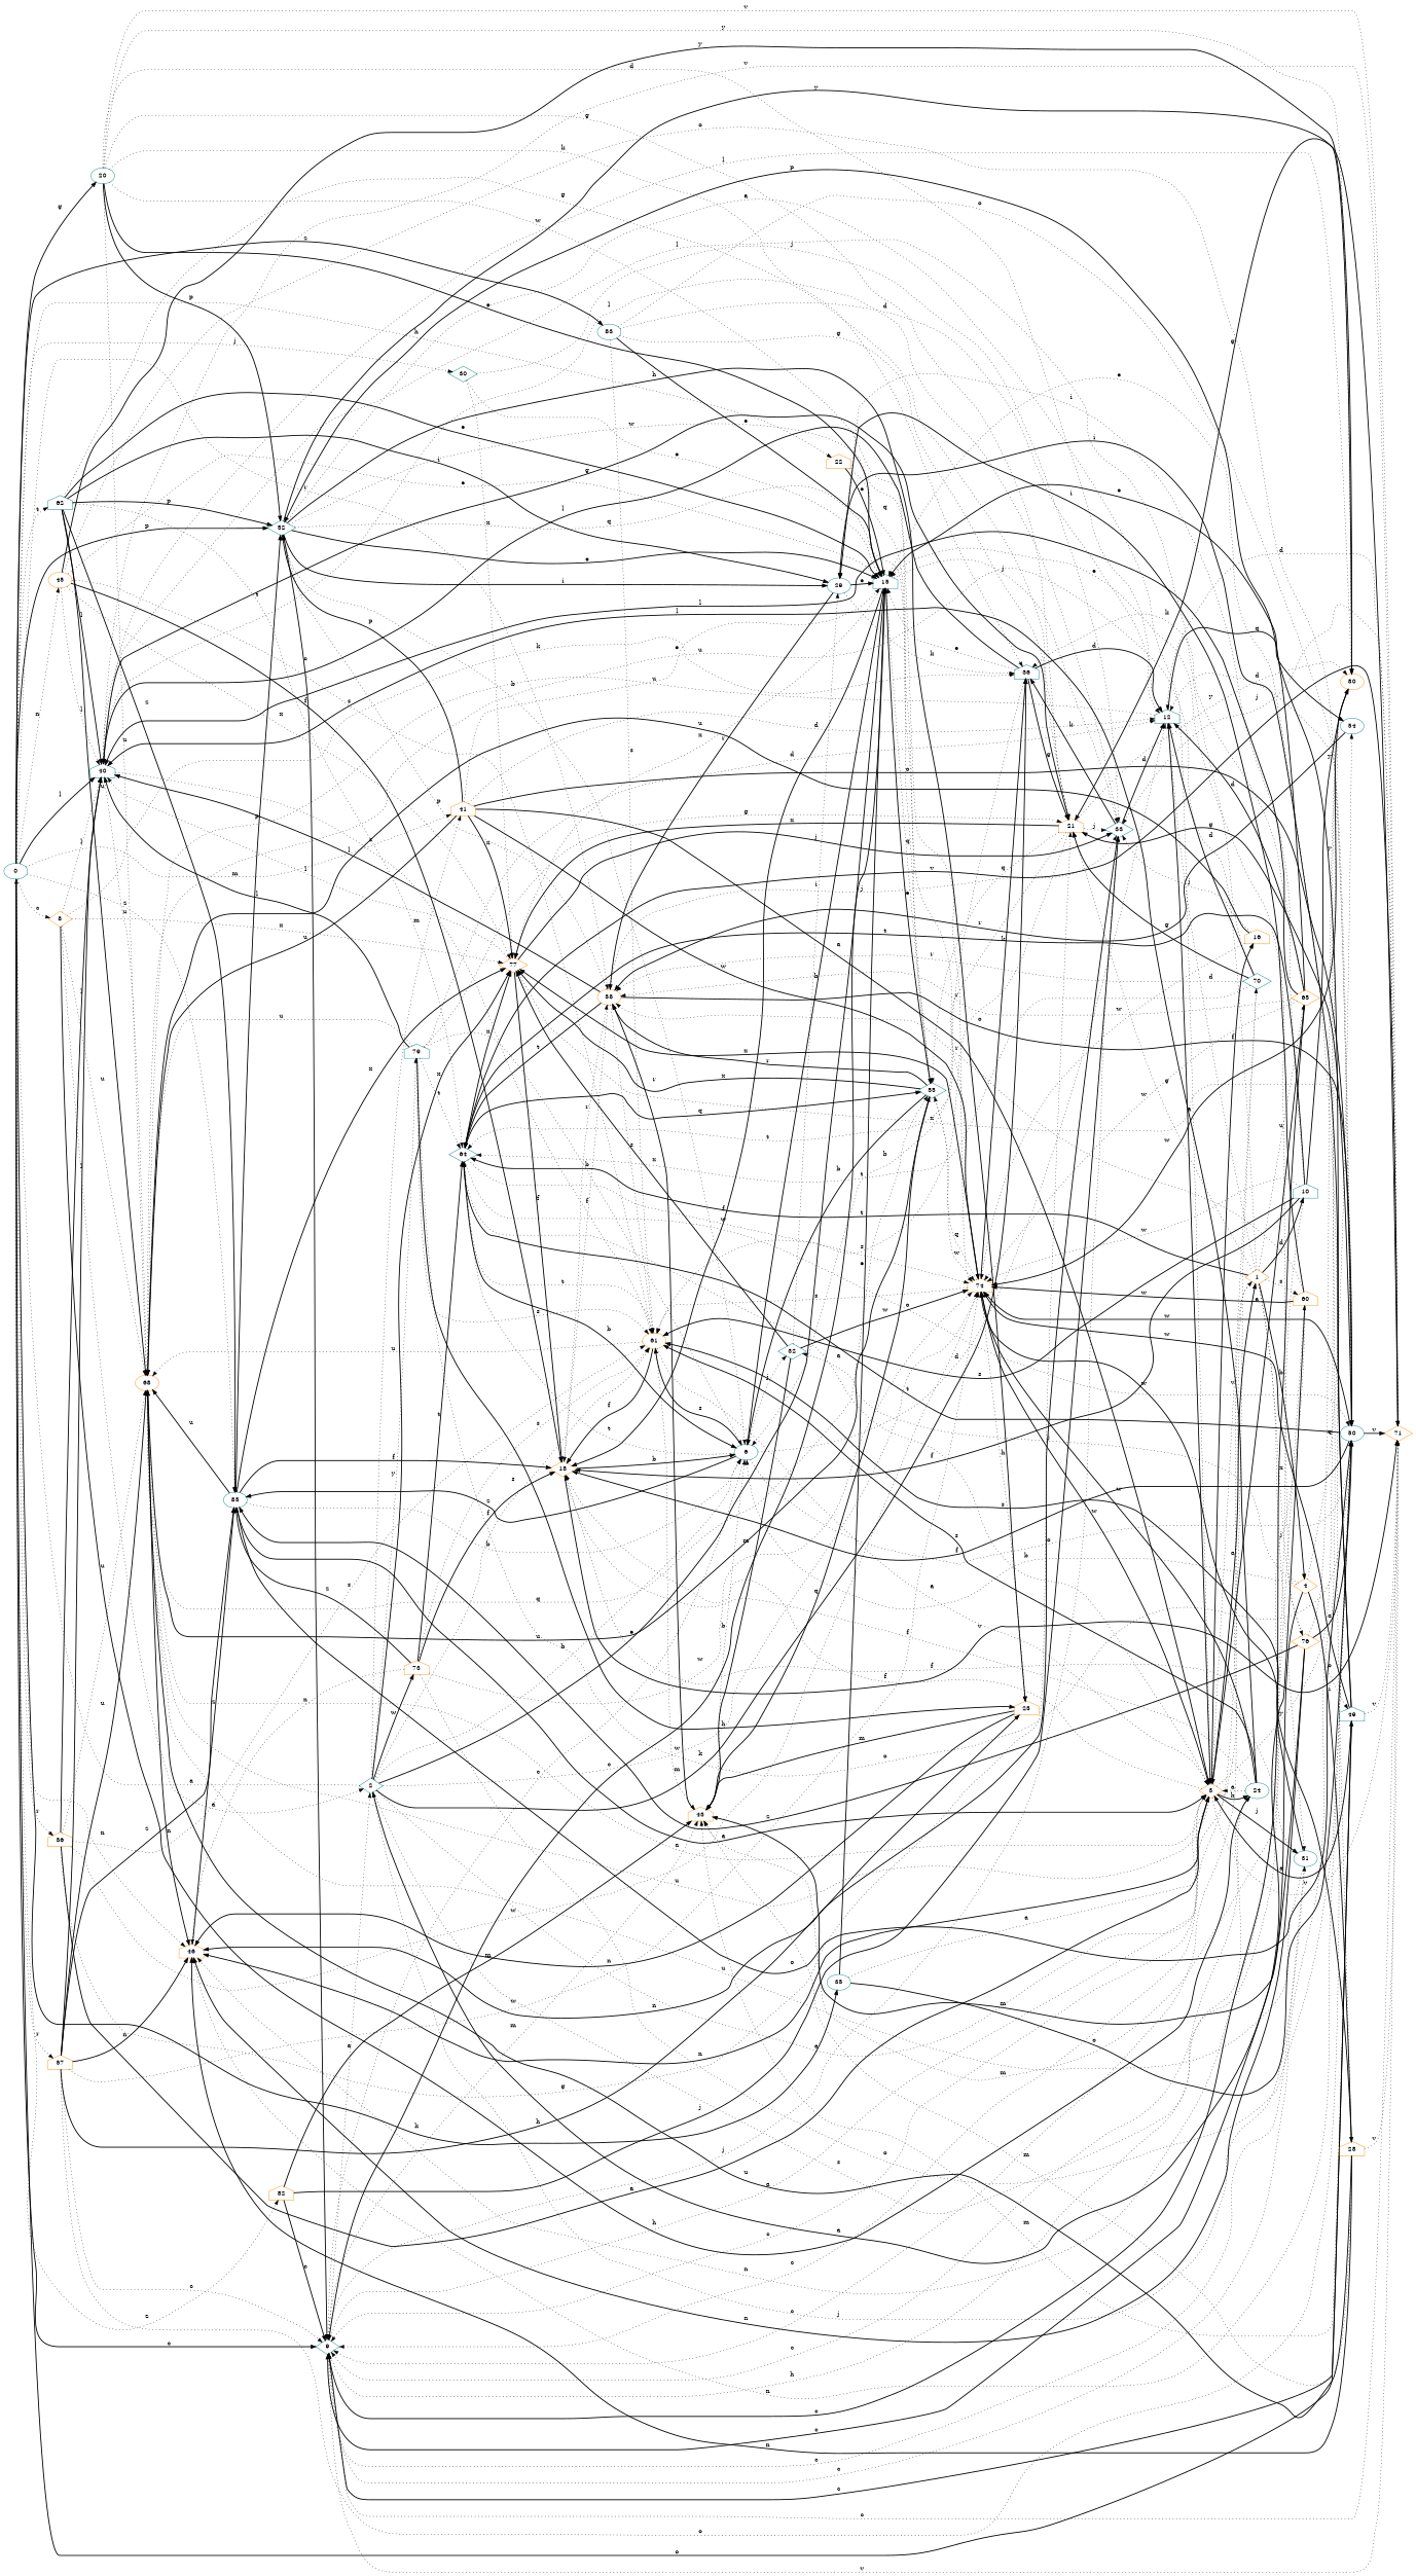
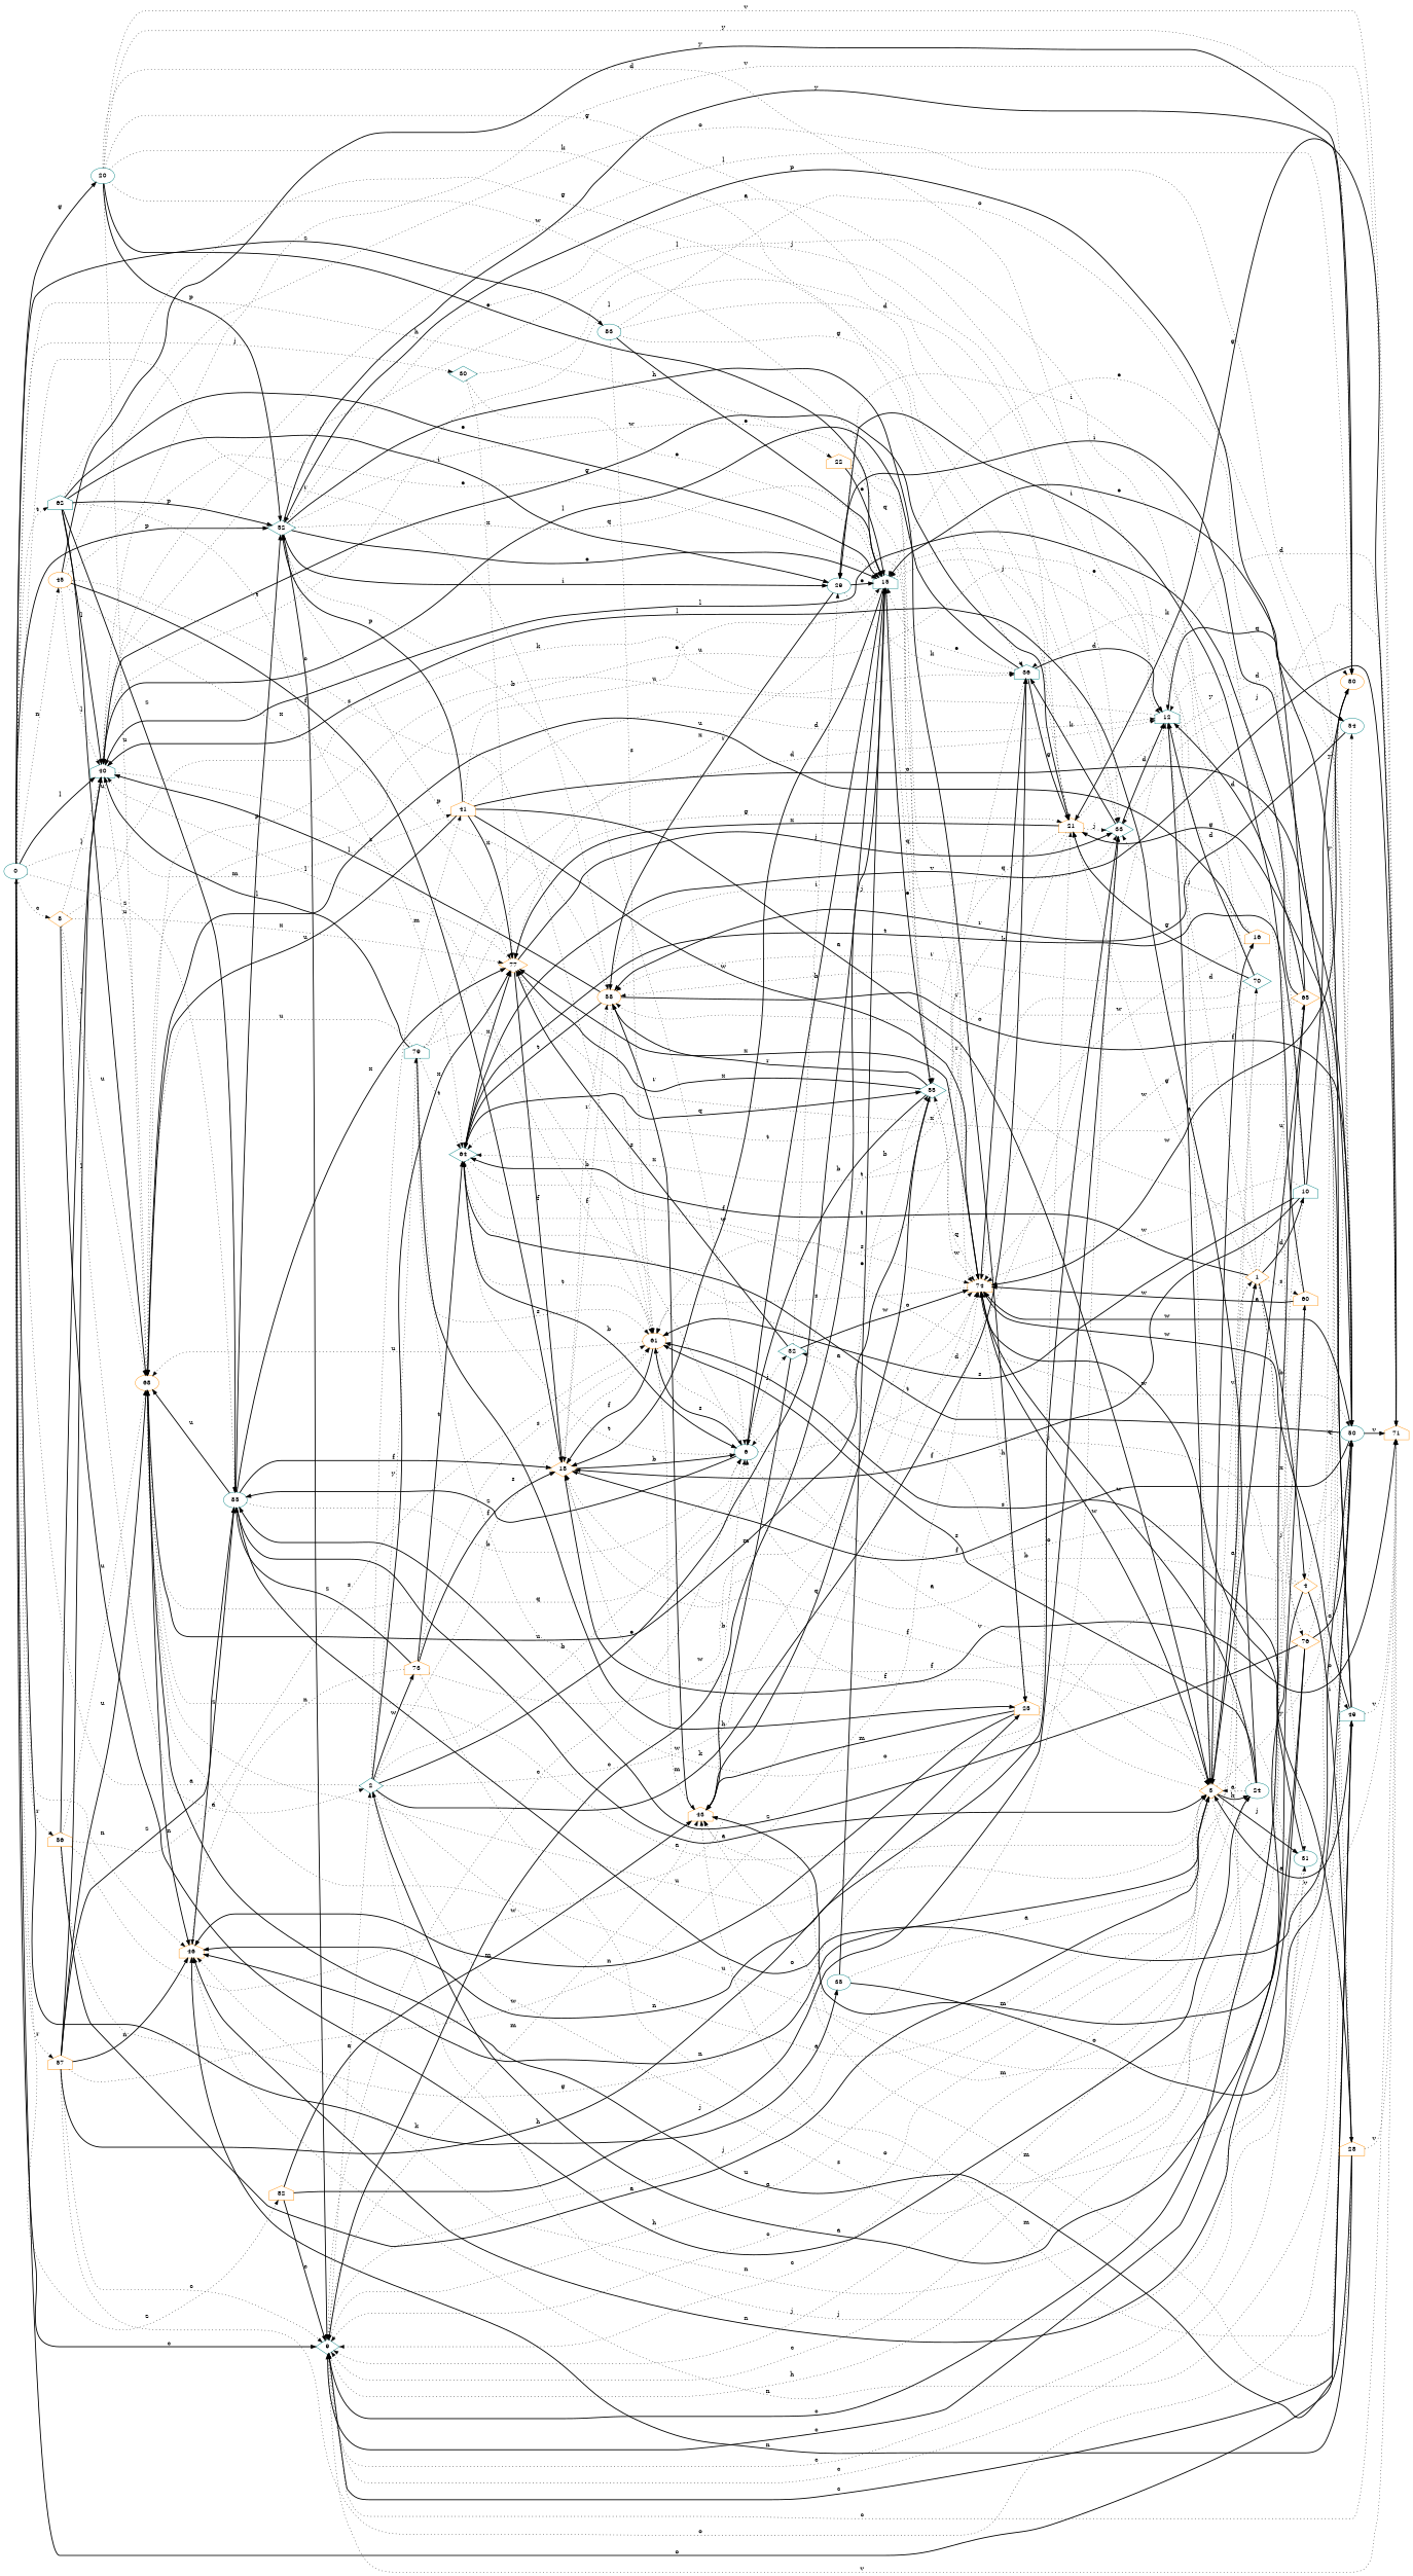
  strict digraph {
    rankdir=LR
    node [color=teal shape=house]
    edge [style=dotted]
    0 [shape=ellipse]
    8 [color=darkorange shape=diamond]
    9 [shape=diamond]
    20 [shape=ellipse]
    22 [color=darkorange]
    30 [shape=diamond]
    35 [shape=ellipse]
    40
    41 [color=darkorange]
    45 [color=darkorange shape=ellipse]
    46 [color=darkorange]
    49
    52 [shape=diamond]
    56 [color=darkorange]
    57 [color=darkorange]
    58 [color=darkorange shape=ellipse]
    62
    82 [color=darkorange]
    83 [shape=ellipse]
    85 [shape=ellipse]
    68 [color=darkorange shape=ellipse]
    2 [shape=diamond]
    36
    77 [color=darkorange shape=diamond]
    24 [shape=ellipse]
    3 [color=darkorange shape=diamond]
-   71 [color=darkorange shape=diamond]
+   71 [color=darkorange]
    33 [shape=diamond]
    43 [color=darkorange]
    12
    21 [color=darkorange]
    15
    74 [color=darkorange]
    80 [color=darkorange shape=ellipse]
    55 [shape=diamond]
    50 [shape=ellipse]
    61 [color=darkorange shape=ellipse]
    18 [color=darkorange shape=diamond]
    29 [shape=ellipse]
    6 [shape=ellipse]
    25 [color=darkorange]
    64 [shape=diamond]
    1 [color=darkorange shape=diamond]
    4 [color=darkorange shape=diamond]
    10
    31 [shape=ellipse]
    60 [color=darkorange]
    65 [color=darkorange shape=diamond]
    76 [color=darkorange shape=diamond]
    28 [color=darkorange]
    32 [shape=diamond]
    54 [shape=ellipse]
    73 [color=darkorange]
    79
    16 [color=darkorange]
    70 [shape=diamond]
    0 -> 8 [label=c]
    0 -> 9 [label=c style=bold]
    0 -> 20 [label=g style=bold]
    0 -> 22 [label=h]
    0 -> 30 [label=j]
    0 -> 35 [label=k style=bold]
    0 -> 40 [label=l style=bold]
    0 -> 41 [label=m]
    0 -> 45 [label=n]
    0 -> 46 [label=n]
    0 -> 49 [label=o style=bold]
    0 -> 52 [label=p style=bold]
    0 -> 56 [label=r]
    0 -> 57 [label=r]
    0 -> 58 [label=r]
    0 -> 62 [label=t]
    0 -> 82 [label=z]
    0 -> 83 [label=z style=bold]
    0 -> 85 [label=z]
    8 -> 40 [label=l]
    8 -> 68 [label=u]
    8 -> 2 [label=a]
    8 -> 36 [label=k]
    8 -> 77 [label=x]
    8 -> 24 [label=h style=bold]
    9 -> 2 [label=a]
    9 -> 24 [label=h]
    9 -> 3 [label=a]
    9 -> 71 [label=v]
    9 -> 33 [label=j]
    9 -> 43 [label=m]
    20 -> 52 [label=p style=bold]
    20 -> 68 [label=u]
    20 -> 36 [label=k]
    20 -> 71 [label=v]
    20 -> 12 [label=d]
    20 -> 21 [label=g]
    20 -> 15 [label=e style=bold]
    20 -> 74 [label=w]
    20 -> 80 [label=y]
    22 -> 15 [label=e style=bold]
    22 -> 55 [label=q]
    30 -> 77 [label=x]
    30 -> 33 [label=j]
    30 -> 15 [label=e]
    35 -> 3 [label=a]
    35 -> 15 [label=e style=bold]
    35 -> 50 [label=o style=bold]
    40 -> 68 [label=u]
    40 -> 71 [label=v]
    40 -> 21 [label=g style=bold]
    40 -> 61 [label=s]
    41 -> 52 [label=p style=bold]
    41 -> 68 [label=u style=bold]
    41 -> 77 [label=x style=bold]
    41 -> 3 [label=a style=bold]
    41 -> 12 [label=d]
    41 -> 15 [label=e]
    41 -> 74 [label=w style=bold]
    41 -> 50 [label=o style=bold]
    45 -> 40 [label=l]
    45 -> 77 [label=x]
    45 -> 15 [label=e]
    45 -> 80 [label=y style=bold]
    45 -> 50 [label=o]
    45 -> 61 [label=s]
    45 -> 18 [label=f style=bold]
    46 -> 85 [label=z style=bold]
    49 -> 9 [label=c style=bold]
    49 -> 3 [label=a style=bold]
    49 -> 71 [label=v]
    49 -> 43 [label=m]
    49 -> 15 [label=e style=bold]
    49 -> 74 [label=w style=bold]
    49 -> 29 [label=i style=bold]
    52 -> 9 [label=c style=bold]
    52 -> 3 [label=a]
    52 -> 15 [label=e style=bold]
    52 -> 74 [label=w]
    52 -> 80 [label=y style=bold]
    52 -> 55 [label=q]
    52 -> 29 [label=i style=bold]
    52 -> 6 [label=b]
    52 -> 25 [label=h style=bold]
    56 -> 40 [label=l style=bold]
    56 -> 68 [label=u]
    56 -> 3 [label=a style=bold]
    56 -> 21 [label=g]
    56 -> 74 [label=w]
    56 -> 61 [label=s]
    57 -> 9 [label=c]
    57 -> 40 [label=l style=bold]
    57 -> 46 [label=n style=bold]
    57 -> 85 [label=z style=bold]
    57 -> 68 [label=u style=bold]
    57 -> 74 [label=w]
    57 -> 50 [label=o]
    57 -> 25 [label=h style=bold]
    58 -> 40 [label=l style=bold]
    58 -> 52 [label=p]
    58 -> 33 [label=j]
    58 -> 50 [label=o style=bold]
    58 -> 61 [label=s]
    58 -> 18 [label=f]
    58 -> 64 [label=t style=bold]
    62 -> 40 [label=l style=bold]
    62 -> 52 [label=p style=bold]
    62 -> 85 [label=z style=bold]
    62 -> 68 [label=u style=bold]
    62 -> 21 [label=g]
    62 -> 15 [label=e style=bold]
    62 -> 29 [label=i style=bold]
    62 -> 64 [label=t]
    82 -> 9 [label=c style=bold]
    82 -> 33 [label=j style=bold]
    82 -> 43 [label=m style=bold]
    83 -> 12 [label=d]
    83 -> 21 [label=g]
    83 -> 15 [label=e style=bold]
    83 -> 50 [label=o]
    83 -> 61 [label=s]
    85 -> 52 [label=p style=bold]
    85 -> 68 [label=u style=bold]
    85 -> 77 [label=x style=bold]
    85 -> 3 [label=a style=bold]
    85 -> 50 [label=o style=bold]
    85 -> 18 [label=f style=bold]
    85 -> 6 [label=b]
    68 -> 46 [label=n style=bold]
    68 -> 3 [label=a]
    68 -> 55 [label=q]
    2 -> 0 [label=a]
    2 -> 41 [label=m]
    2 -> 36 [label=k style=bold]
    2 -> 77 [label=x style=bold]
    2 -> 15 [label=e style=bold]
    2 -> 74 [label=w]
    2 -> 61 [label=s]
    2 -> 6 [label=b]
    2 -> 1 [label=a]
    2 -> 31 [label=j]
    2 -> 60 [label=s]
    2 -> 73 [label=w style=bold]
    2 -> 79 [label=y]
    36 -> 40 [label=l style=bold]
    36 -> 12 [label=d style=bold]
    36 -> 21 [label=g style=bold]
    36 -> 15 [label=e]
    36 -> 6 [label=b]
    77 -> 40 [label=l]
    77 -> 33 [label=j style=bold]
    77 -> 18 [label=f style=bold]
    24 -> 9 [label=c]
    24 -> 40 [label=l style=bold]
    24 -> 3 [label=a]
    24 -> 74 [label=w style=bold]
    24 -> 61 [label=s style=bold]
    24 -> 18 [label=f]
    3 -> 9 [label=c]
    3 -> 46 [label=n style=bold]
    3 -> 68 [label=u]
    3 -> 24 [label=h style=bold]
    3 -> 71 [label=v]
    3 -> 74 [label=w style=bold]
    3 -> 80 [label=y]
    3 -> 18 [label=f]
    3 -> 1 [label=a style=bold]
    3 -> 31 [label=j style=bold]
    3 -> 16 [label=f style=bold]
    3 -> 70 [label=v]
    71 -> 9 [label=c]
    71 -> 33 [label=j]
    71 -> 12 [label=d]
    71 -> 21 [label=g style=bold]
    33 -> 40 [label=l]
    33 -> 46 [label=n style=bold]
    33 -> 36 [label=k style=bold]
    33 -> 12 [label=d style=bold]
    43 -> 58 [label=r style=bold]
    43 -> 55 [label=q style=bold]
    43 -> 6 [label=b]
    12 -> 68 [label=u]
    12 -> 3 [label=a style=bold]
    12 -> 54 [label=q style=bold]
    21 -> 77 [label=x style=bold]
    21 -> 33 [label=j]
    21 -> 80 [label=y]
    21 -> 55 [label=q]
    21 -> 61 [label=s]
    21 -> 64 [label=t]
    15 -> 9 [label=c style=bold]
    15 -> 77 [label=x]
    15 -> 33 [label=j]
    15 -> 55 [label=q]
    15 -> 18 [label=f style=bold]
    15 -> 6 [label=b style=bold]
    74 -> 36 [label=k style=bold]
    74 -> 77 [label=x style=bold]
    74 -> 55 [label=q]
    74 -> 61 [label=s]
    74 -> 25 [label=h]
    80 -> 9 [label=c]
    80 -> 40 [label=l]
    80 -> 74 [label=w style=bold]
    55 -> 58 [label=r style=bold]
    55 -> 68 [label=u style=bold]
    55 -> 77 [label=x style=bold]
    55 -> 15 [label=e style=bold]
    55 -> 74 [label=w]
    55 -> 6 [label=b style=bold]
    50 -> 46 [label=n]
    50 -> 77 [label=x]
    50 -> 71 [label=v style=bold]
    50 -> 12 [label=d]
    50 -> 21 [label=g style=bold]
    50 -> 74 [label=w style=bold]
    50 -> 18 [label=f style=bold]
    50 -> 64 [label=t style=bold]
    61 -> 68 [label=u]
    61 -> 3 [label=a]
    61 -> 43 [label=m]
    61 -> 18 [label=f style=bold]
    61 -> 64 [label=t]
    18 -> 58 [label=r]
    18 -> 71 [label=v style=bold]
    18 -> 6 [label=b style=bold]
    29 -> 58 [label=r style=bold]
    29 -> 36 [label=k]
    29 -> 15 [label=e style=bold]
    6 -> 9 [label=c]
    6 -> 85 [label=z style=bold]
    6 -> 12 [label=d]
    6 -> 50 [label=o]
    6 -> 61 [label=s style=bold]
    6 -> 64 [label=t]
    6 -> 32 [label=j]
    25 -> 46 [label=n style=bold]
    25 -> 43 [label=m style=bold]
    64 -> 77 [label=x style=bold]
    64 -> 3 [label=a]
    64 -> 71 [label=v style=bold]
    64 -> 74 [label=w]
    64 -> 55 [label=q style=bold]
    64 -> 50 [label=o]
    64 -> 6 [label=b style=bold]
-   1 -> 9 [label=c]
+   1 -> 9 [label=j]
    1 -> 68 [label=u]
    1 -> 12 [label=d]
    1 -> 21 [label=g]
    1 -> 64 [label=t style=bold]
    1 -> 4 [label=b style=bold]
    1 -> 10 [label=d style=bold]
    1 -> 31 [label=j]
    1 -> 60 [label=s]
    1 -> 65 [label=u]
    1 -> 76 [label=x]
    4 -> 49 [label=o]
    4 -> 2 [label=a style=bold]
    4 -> 6 [label=b]
    4 -> 28 [label=i style=bold]
    4 -> 32 [label=j]
    4 -> 54 [label=q]
    10 -> 46 [label=n]
    10 -> 74 [label=w]
    10 -> 80 [label=y style=bold]
    10 -> 61 [label=s style=bold]
    10 -> 18 [label=f style=bold]
    10 -> 29 [label=i]
    10 -> 64 [label=t style=bold]
    31 -> 9 [label=c]
    31 -> 68 [label=u]
    31 -> 74 [label=w style=bold]
    31 -> 18 [label=f]
    60 -> 9 [label=c style=bold]
    60 -> 58 [label=r]
    60 -> 43 [label=m]
    60 -> 74 [label=w style=bold]
    60 -> 29 [label=i style=bold]
    65 -> 9 [label=c style=bold]
    65 -> 40 [label=l style=bold]
    65 -> 52 [label=p style=bold]
    65 -> 58 [label=r]
    65 -> 36 [label=k]
    65 -> 3 [label=a style=bold]
    65 -> 12 [label=d style=bold]
    65 -> 74 [label=w]
    76 -> 46 [label=n style=bold]
    76 -> 85 [label=z style=bold]
    76 -> 43 [label=m style=bold]
    76 -> 15 [label=e]
    76 -> 80 [label=y]
    76 -> 50 [label=o style=bold]
    28 -> 46 [label=n style=bold]
    28 -> 68 [label=u style=bold]
    28 -> 71 [label=v]
    28 -> 43 [label=m]
    28 -> 15 [label=e]
    28 -> 61 [label=s style=bold]
    32 -> 77 [label=x style=bold]
    32 -> 43 [label=m style=bold]
    32 -> 74 [label=w style=bold]
    32 -> 29 [label=i]
    54 -> 58 [label=r style=bold]
    73 -> 46 [label=n]
    73 -> 85 [label=z style=bold]
    73 -> 74 [label=w]
    73 -> 50 [label=o]
    73 -> 61 [label=s]
    73 -> 18 [label=f style=bold]
    73 -> 64 [label=t style=bold]
    79 -> 40 [label=l style=bold]
    79 -> 68 [label=u]
    79 -> 12 [label=d]
    79 -> 21 [label=g]
    79 -> 50 [label=o]
    79 -> 61 [label=s]
    79 -> 6 [label=b]
    79 -> 25 [label=h style=bold]
    79 -> 64 [label=t]
    16 -> 68 [label=u style=bold]
    16 -> 33 [label=j]
    16 -> 74 [label=w]
    70 -> 9 [label=c]
    70 -> 40 [label=l]
    70 -> 58 [label=r]
    70 -> 12 [label=d style=bold]
    70 -> 21 [label=g style=bold]
    70 -> 64 [label=t]
  }
